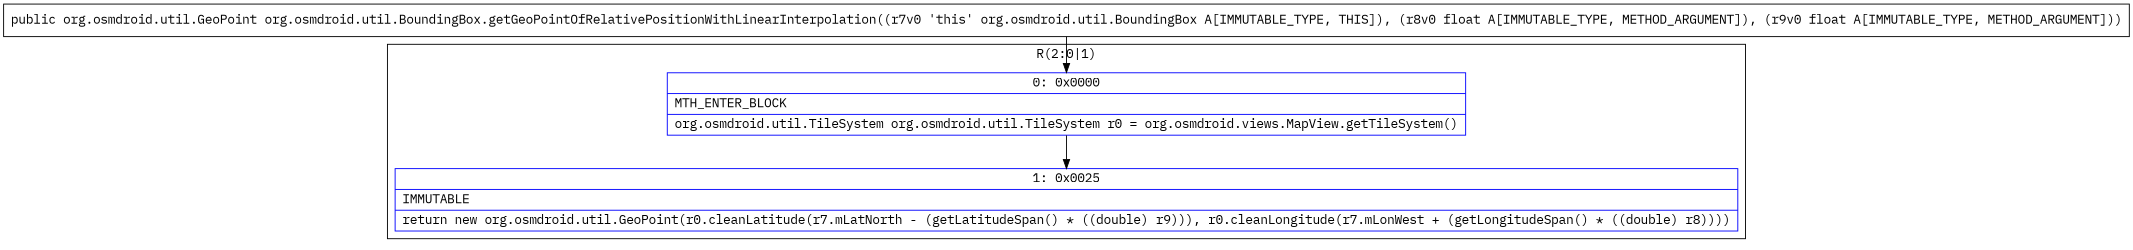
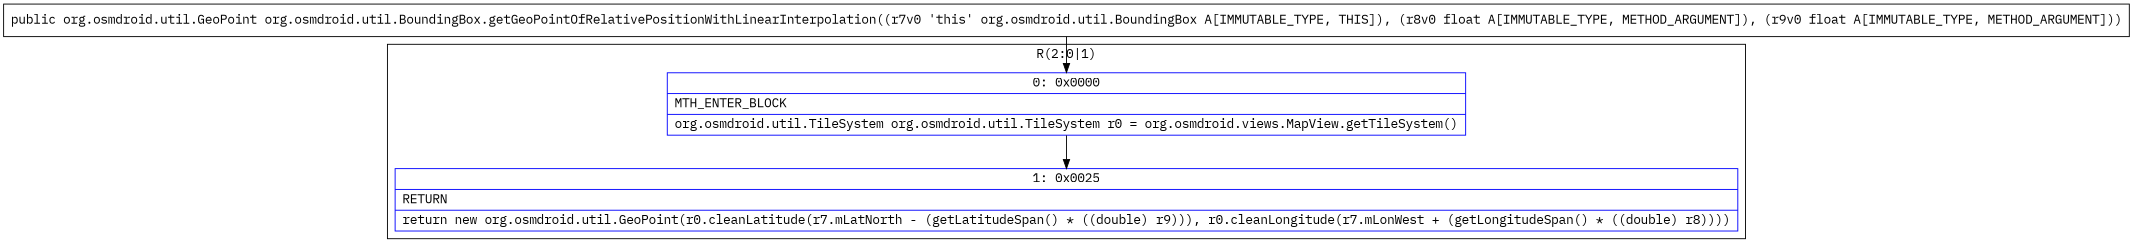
  digraph {
    fontname="IBM Plex Mono"
    node [color=blue shape=record fontname="IBM Plex Mono"]
    edge [fontname="IBM Plex Mono"]
    n1 [label="{0\:\ 0x0000|MTH_ENTER_BLOCK\l|org.osmdroid.util.TileSystem org.osmdroid.util.TileSystem r0 = org.osmdroid.views.MapView.getTileSystem()\l}"]
-   n2 [label="{1\:\ 0x0025|IMMUTABLE\l|return new org.osmdroid.util.GeoPoint(r0.cleanLatitude(r7.mLatNorth \- (getLatitudeSpan() * ((double) r9))), r0.cleanLongitude(r7.mLonWest + (getLongitudeSpan() * ((double) r8))))\l}"]
+   n2 [label="{1\:\ 0x0025|RETURN\l|return new org.osmdroid.util.GeoPoint(r0.cleanLatitude(r7.mLatNorth \- (getLatitudeSpan() * ((double) r9))), r0.cleanLongitude(r7.mLonWest + (getLongitudeSpan() * ((double) r8))))\l}"]
    n3 [label="{public org.osmdroid.util.GeoPoint org.osmdroid.util.BoundingBox.getGeoPointOfRelativePositionWithLinearInterpolation((r7v0 'this' org.osmdroid.util.BoundingBox A[IMMUTABLE_TYPE, THIS]), (r8v0 float A[IMMUTABLE_TYPE, METHOD_ARGUMENT]), (r9v0 float A[IMMUTABLE_TYPE, METHOD_ARGUMENT])) }" color=""]
    subgraph cluster_1 {
      label="R(2:0|1)"
      n1
      n2
    }
    n1 -> n2
    n3 -> n1
  }
